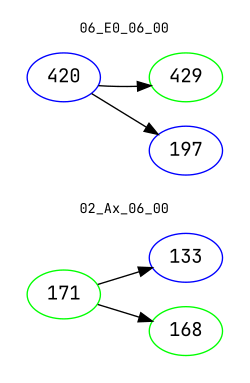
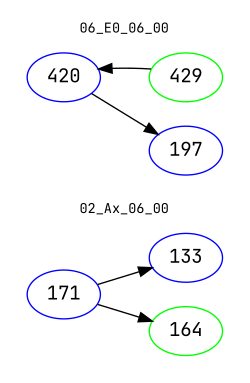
  digraph {
    fontname="JetBrains Mono"
    rankdir=LR
    node [color=blue fontname="JetBrains Mono"]
    edge [color=black fontname="JetBrains Mono"]
-   n1 [color=green label=171]
-   n2 [color=green label=168]
+   n1 [label=171]
+   n2 [color=green label=164]
    n3 [label=133]
    n4 [label=420]
    n5 [label=197]
    n6 [color=green label=429]
    subgraph cluster_1 {
      color=white
      fontsize=10
      label="02_Ax_06_00"
      n1
      n2
      n3
    }
    subgraph cluster_2 {
      color=white
      fontsize=10
      label="06_E0_06_00"
      n4
      n5
      n6
    }
    n1 -> n2
    n1 -> n3
    n4 -> n5
-   n4 -> n6
+   n6 -> n4
  }
